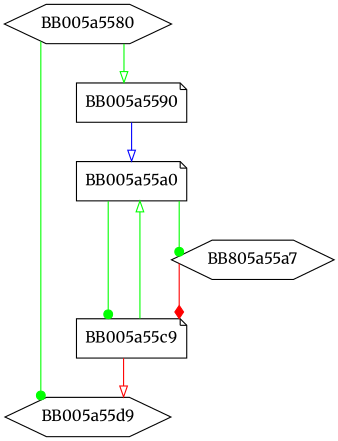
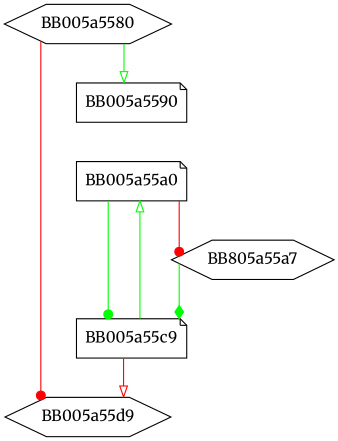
  digraph {
    fontname=Merriweather
    splines=ortho
    node [fontname=Merriweather shape=hexagon]
    edge [arrowhead=onormal color=green fontname=Merriweather]
    BB005a5580
    BB005a55d9
    BB005a5590 [shape=note]
    BB005a55a0 [shape=note]
    BB005a55c9 [shape=note]
    n6 [label=BB805a55a7]
-   BB005a5580 -> BB005a55d9 [arrowhead=dot]
+   BB005a5580 -> BB005a55d9 [arrowhead=dot color=red]
    BB005a5580 -> BB005a5590
-   BB005a5590 -> BB005a55a0 [color=blue]
    BB005a55a0 -> BB005a55c9 [arrowhead=dot]
-   BB005a55a0 -> n6 [arrowhead=dot]
+   BB005a55a0 -> n6 [arrowhead=dot color=red]
    BB005a55c9 -> BB005a55d9 [color=red]
    BB005a55c9 -> BB005a55a0
-   n6 -> BB005a55c9 [arrowhead=diamond color=red]
+   n6 -> BB005a55c9 [arrowhead=diamond]
  }
